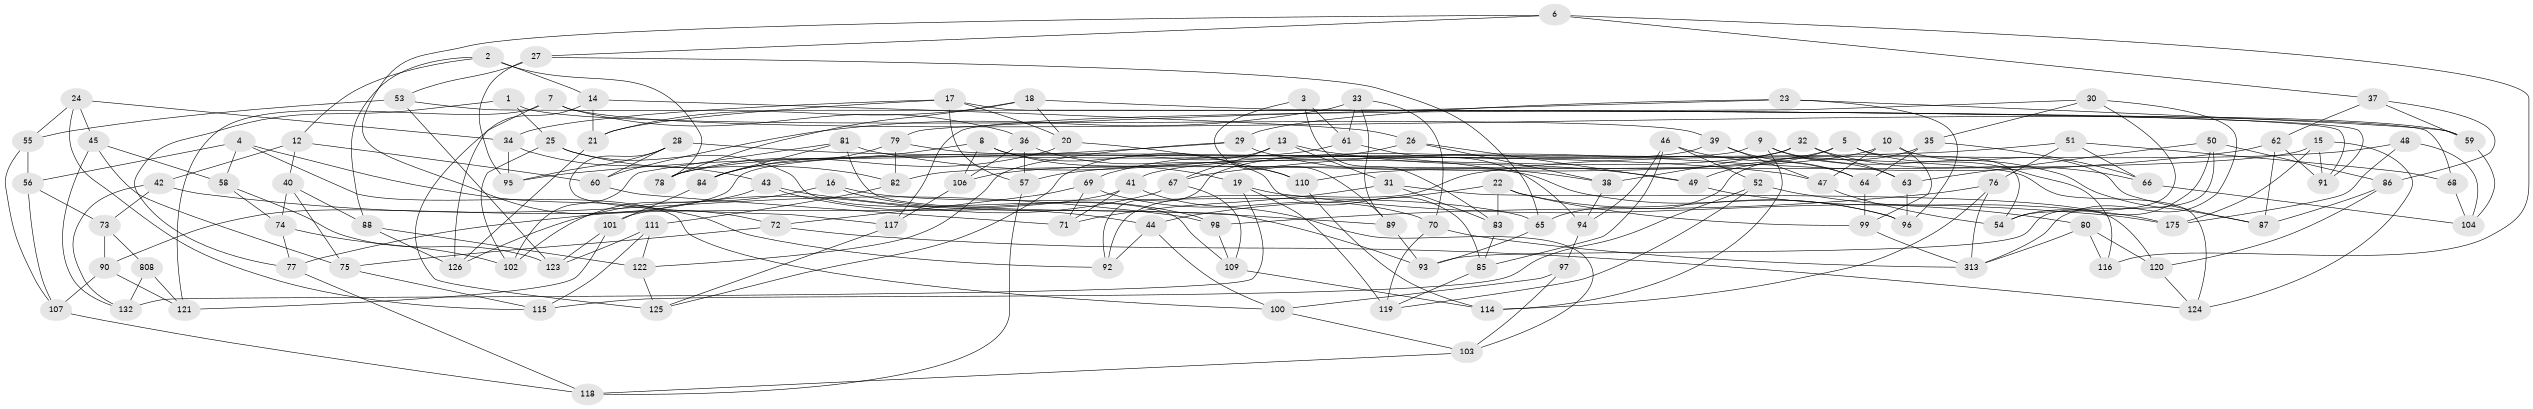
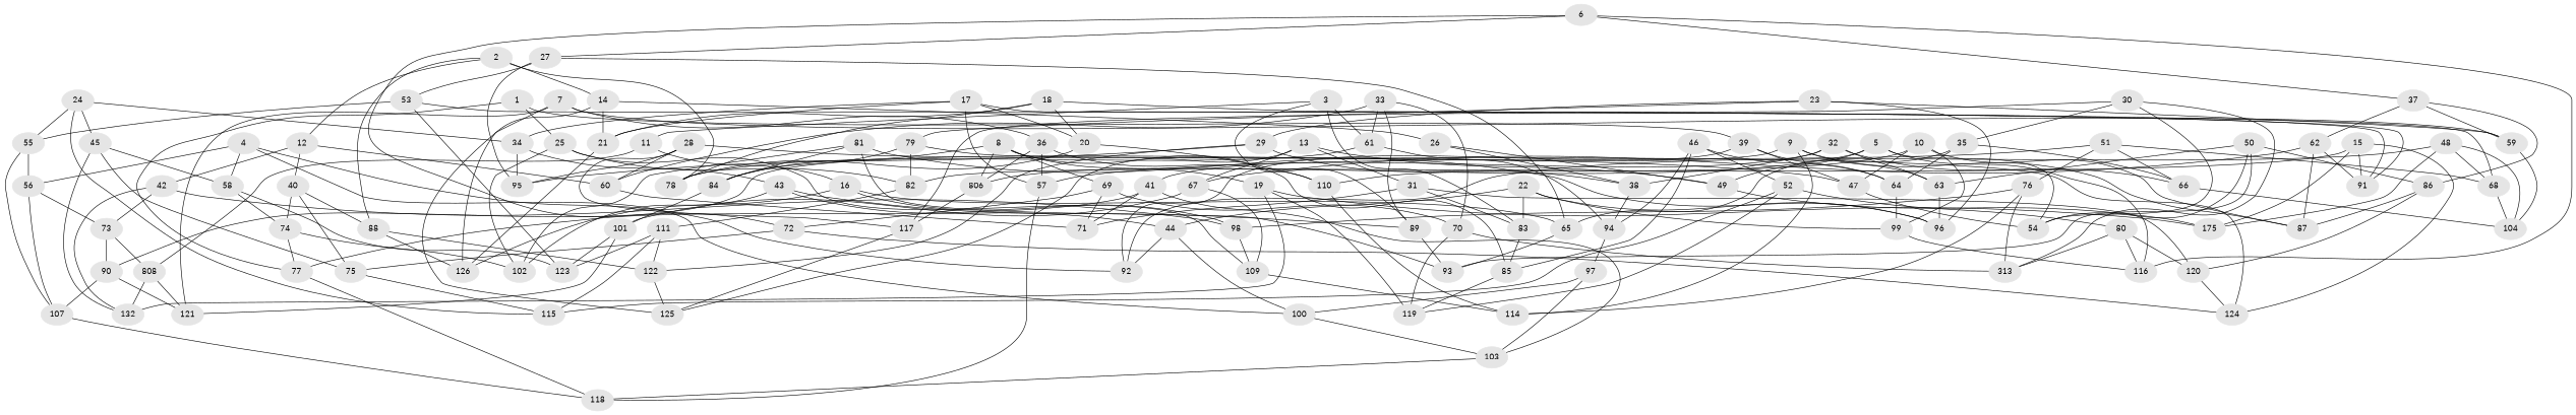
  graph {
    fontname=Lato
    node [color=gray90 fontname=Lato style=filled]
    edge [fontname=Lato]
    1
    25
    39
    77
    20
    78
    110
    82
    102
    109
    92
    47
    64
    118
    2
    12
    14
    88
    40
    42
    60
    125
    21
    26
    126
    122
    3
+   11
    61
    83
    89
    16
    n33 [label=808]
    94
    85
    93
    4
    56
    58
    100
    73
    107
    74
    123
    103
    5
    49
    54
-   106
+   106 [label=806]
    116
    n51 [label=175]
    117
    6
    27
    37
    72
    65
    53
    95
    59
    62
    86
    124
    75
    7
    36
    121
    57
    104
    8
    19
    84
    n73 [label=132]
    119
    101
    9
    63
    87
    90
    114
    96
    10
    99
    98
    97
    71
    13
    31
    67
    120
    38
    69
    15
    91
    111
    17
    34
    43
    18
    22
    44
    23
    29
    79
    24
    45
    55
    115
    70
    68
    28
    30
    35
    n114 [label=313]
    66
    32
    41
    33
    46
    52
    80
    48
    50
    51
    76
    81
    1 -- 25
    1 -- 39
    1 -- 77
    25 -- 82
    25 -- 102
    25 -- 109
    39 -- 92
    39 -- 47
    39 -- 64
    77 -- 118
    20 -- 78
    20 -- 110
    110 -- 114
    82 -- 111
    109 -- 114
    47 -- 54
    64 -- 99
    2 -- 78
    2 -- 12
    2 -- 14
    2 -- 88
    12 -- 40
    12 -- 42
    12 -- 60
    14 -- 125
    14 -- 21
    14 -- 26
    88 -- 126
    88 -- 122
    40 -- 88
    40 -- 74
    40 -- 75
    42 -- 73
    42 -- n73
    42 -- 98
    60 -- 71
    21 -- 126
    26 -- 49
    26 -- 38
-   26 -- 69
+   8 -- 69
    122 -- 125
+   3 -- 11
    3 -- 61
    3 -- 83
    3 -- 89
+   11 -- 16
+   11 -- n33
    61 -- 78
    61 -- 94
    83 -- 85
    89 -- 93
    16 -- 126
    16 -- 65
    16 -- 98
    n33 -- 121
    n33 -- n73
    94 -- 97
    85 -- 119
    4 -- 92
    4 -- 56
    4 -- 58
    4 -- 100
    56 -- 73
    56 -- 107
    58 -- 74
    58 -- 123
    100 -- 103
    73 -- n33
    73 -- 90
    107 -- 118
    74 -- 77
    74 -- 102
    103 -- 118
    5 -- 49
    5 -- 54
    5 -- 106
    5 -- 116
    49 -- n51
    106 -- 117
    117 -- 125
    6 -- 116
    6 -- 27
    6 -- 37
    6 -- 72
    27 -- 65
    27 -- 53
    27 -- 95
    37 -- 59
    37 -- 62
    37 -- 86
    72 -- 124
    72 -- 75
    65 -- 93
    53 -- 123
    53 -- 55
    53 -- 68
    59 -- 104
    62 -- 87
    62 -- 67
    62 -- 91
    86 -- 87
    86 -- 120
    75 -- 115
    7 -- 126
    7 -- 59
    7 -- 36
    7 -- 121
    36 -- 110
    36 -- 106
    36 -- 57
    57 -- 118
    8 -- 85
    8 -- 106
    8 -- 19
    8 -- 84
    19 -- n51
    19 -- n73
    19 -- 119
    84 -- 101
    101 -- 123
    101 -- 121
    9 -- 63
    9 -- 87
    9 -- 90
    9 -- 114
    63 -- 96
    90 -- 107
    90 -- 121
    10 -- 110
    10 -- 47
    10 -- 87
    10 -- 99
-   99 -- n114
+   99 -- 116
    98 -- 109
    97 -- 100
    97 -- 103
    13 -- 125
    13 -- 49
    13 -- 31
    13 -- 67
    31 -- 83
    31 -- 71
    31 -- 120
    67 -- 109
    67 -- 101
    120 -- 124
    38 -- 94
    69 -- 72
    69 -- 71
    69 -- 70
    15 -- 82
    15 -- n51
    15 -- 124
    15 -- 91
    111 -- 122
    111 -- 123
    111 -- 115
    17 -- 20
    17 -- 21
    17 -- 57
    17 -- 91
    17 -- 34
    34 -- 95
    34 -- 43
    43 -- 102
    43 -- 89
    43 -- 44
    18 -- 20
    18 -- 78
    18 -- 21
    18 -- 91
    22 -- 83
    22 -- 96
    22 -- 99
    22 -- 44
    44 -- 92
    44 -- 100
    23 -- 59
    23 -- 96
    23 -- 29
    23 -- 79
    29 -- 122
    29 -- 95
    29 -- 38
    79 -- 82
    79 -- 124
    79 -- 84
    24 -- 34
    24 -- 45
    24 -- 55
    24 -- 115
    45 -- 58
    45 -- 75
    45 -- n73
    55 -- 56
    55 -- 107
    70 -- 119
    70 -- n114
    68 -- 104
    28 -- 47
    28 -- 60
    28 -- 117
    28 -- 95
    30 -- 54
    30 -- 117
    30 -- 35
    30 -- n114
    35 -- 64
    35 -- 65
    35 -- 66
    66 -- 104
    32 -- 63
    32 -- 38
    32 -- 66
    32 -- 41
    41 -- 77
    41 -- 103
    41 -- 71
    33 -- 60
    33 -- 61
    33 -- 89
    33 -- 70
    46 -- 64
    46 -- 94
    46 -- 85
    46 -- 52
    52 -- 119
    52 -- 115
    52 -- 80
    80 -- 116
    80 -- 120
    80 -- n114
    48 -- 92
    48 -- n51
    48 -- 104
+   48 -- 68
    50 -- 93
    50 -- 54
    50 -- 86
    50 -- 63
    51 -- 57
    51 -- 68
    51 -- 66
    51 -- 76
    76 -- 114
    76 -- 98
    76 -- n114
    81 -- 102
    81 -- 93
    81 -- 84
    81 -- 96
  }
